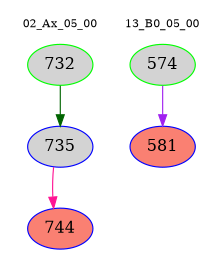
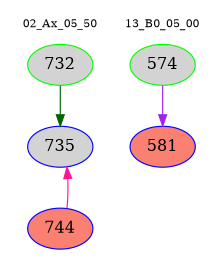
  digraph {
    node [color=blue fillcolor=lightgrey style=filled]
    edge [style=solid]
    n1 [color=green label=732]
    n2 [label=735]
    n3 [fillcolor=salmon label=744]
    n4 [color=green label=574]
    n5 [fillcolor=salmon label=581]
    subgraph cluster_1 {
      color=white
      fontsize=10
-     label="02_Ax_05_00"
+     label="02_Ax_05_50"
      n1
      n2
      n3
    }
    subgraph cluster_2 {
      color=white
      fontsize=10
      label="13_B0_05_00"
      n4
      n5
    }
    n1 -> n2 [color=darkgreen]
-   n2 -> n3 [color=deeppink]
+   n3 -> n2 [color=deeppink]
    n4 -> n5 [color=purple]
  }
